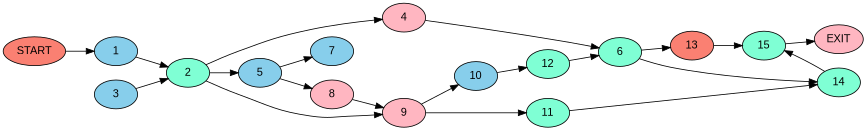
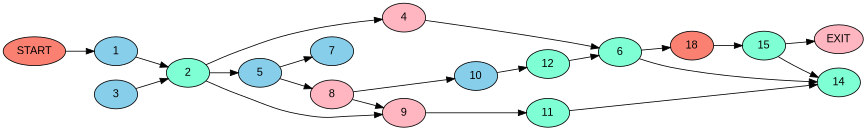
  digraph {
    fontname="Liberation Sans"
    rankdir=LR
    node [fillcolor=aquamarine fontname="Liberation Sans" style=filled]
    edge [fontname="Liberation Sans"]
    n1 [fillcolor=salmon label=START]
    1 [fillcolor=skyblue]
    2
    n4 [fillcolor=lightpink label=EXIT]
    4 [fillcolor=lightpink]
    5 [fillcolor=skyblue]
    9 [fillcolor=lightpink]
    3 [fillcolor=skyblue]
    6
    7 [fillcolor=skyblue]
    8 [fillcolor=lightpink]
-   13 [fillcolor=salmon]
+   13 [fillcolor=salmon label=18]
    14
    15
    10 [fillcolor=skyblue]
    11
    12
    n1 -> 1
    1 -> 2
    2 -> 4
    2 -> 5
    2 -> 9
    4 -> 6
    5 -> 7
    5 -> 8
-   9 -> 10
+   8 -> 10
    9 -> 11
    3 -> 2
    6 -> 13
    6 -> 14
    8 -> 9
    13 -> 15
-   14 -> 15
+   15 -> 14
    15 -> n4
    10 -> 12
    11 -> 14
    12 -> 6
  }
